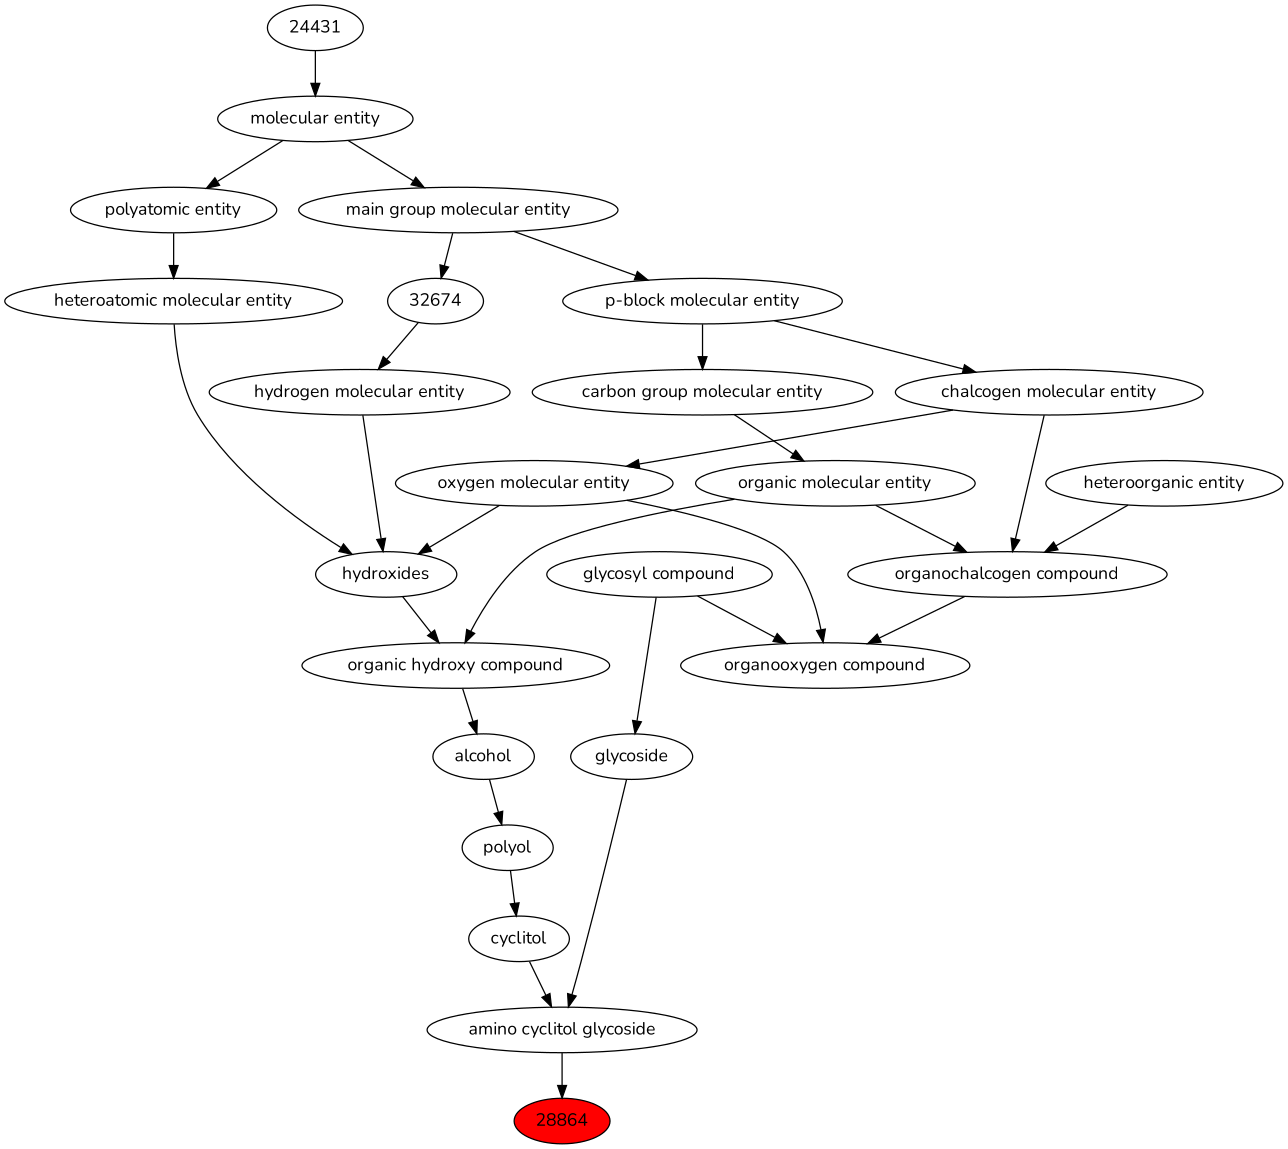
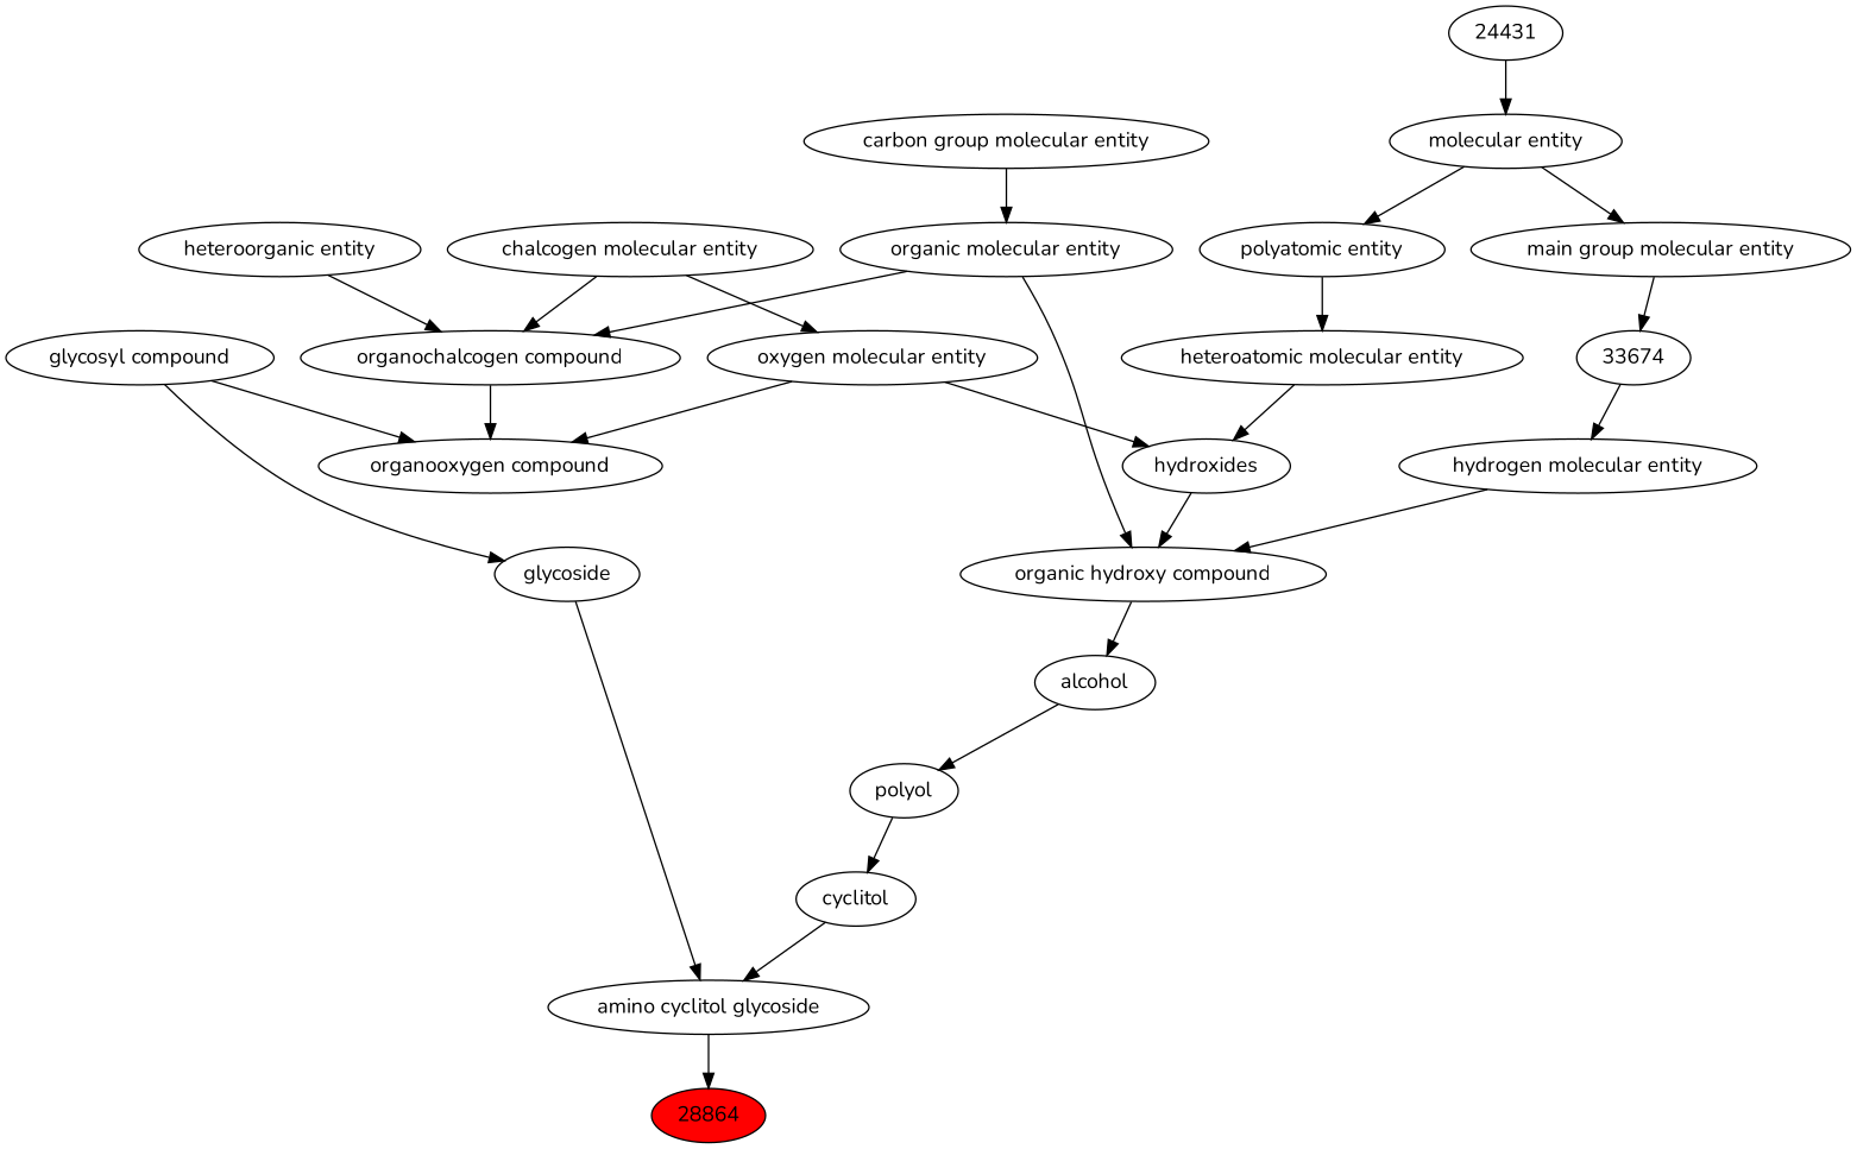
  digraph {
    fontname=Nunito
    node [fontname=Nunito]
    edge [fontname=Nunito]
    n1 [fillcolor=red label=28864 style=filled]
    n2 [label="amino cyclitol glycoside"]
    n3 [label=glycoside]
    n4 [label=cyclitol]
    n5 [label="glycosyl compound"]
    n6 [label="organooxygen compound"]
    n7 [label=polyol]
    n8 [label=alcohol]
    n9 [label="organochalcogen compound"]
    n10 [label="oxygen molecular entity"]
    n11 [label=hydroxides]
    n12 [label="organic hydroxy compound"]
    n13 [label="heteroorganic entity"]
    n14 [label="chalcogen molecular entity"]
    n15 [label="organic molecular entity"]
-   n16 [label="p-block molecular entity"]
    n17 [label="carbon group molecular entity"]
    n18 [label="hydrogen molecular entity"]
    n19 [label="heteroatomic molecular entity"]
    n20 [label="main group molecular entity"]
-   n21 [label=32674]
+   n21 [label=33674]
    n22 [label="polyatomic entity"]
    n23 [label="molecular entity"]
    n24 [label=24431]
    n2 -> n1
    n3 -> n2
    n4 -> n2
    n5 -> n3
    n5 -> n6
    n7 -> n4
    n8 -> n7
    n9 -> n6
    n10 -> n6
    n10 -> n11
    n11 -> n12
    n12 -> n8
    n13 -> n9
    n14 -> n9
    n14 -> n10
    n15 -> n9
    n15 -> n12
-   n16 -> n14
-   n16 -> n17
    n17 -> n15
-   n18 -> n11
+   n18 -> n12
    n19 -> n11
-   n20 -> n16
    n20 -> n21
    n21 -> n18
    n22 -> n19
    n23 -> n20
    n23 -> n22
    n24 -> n23
  }
